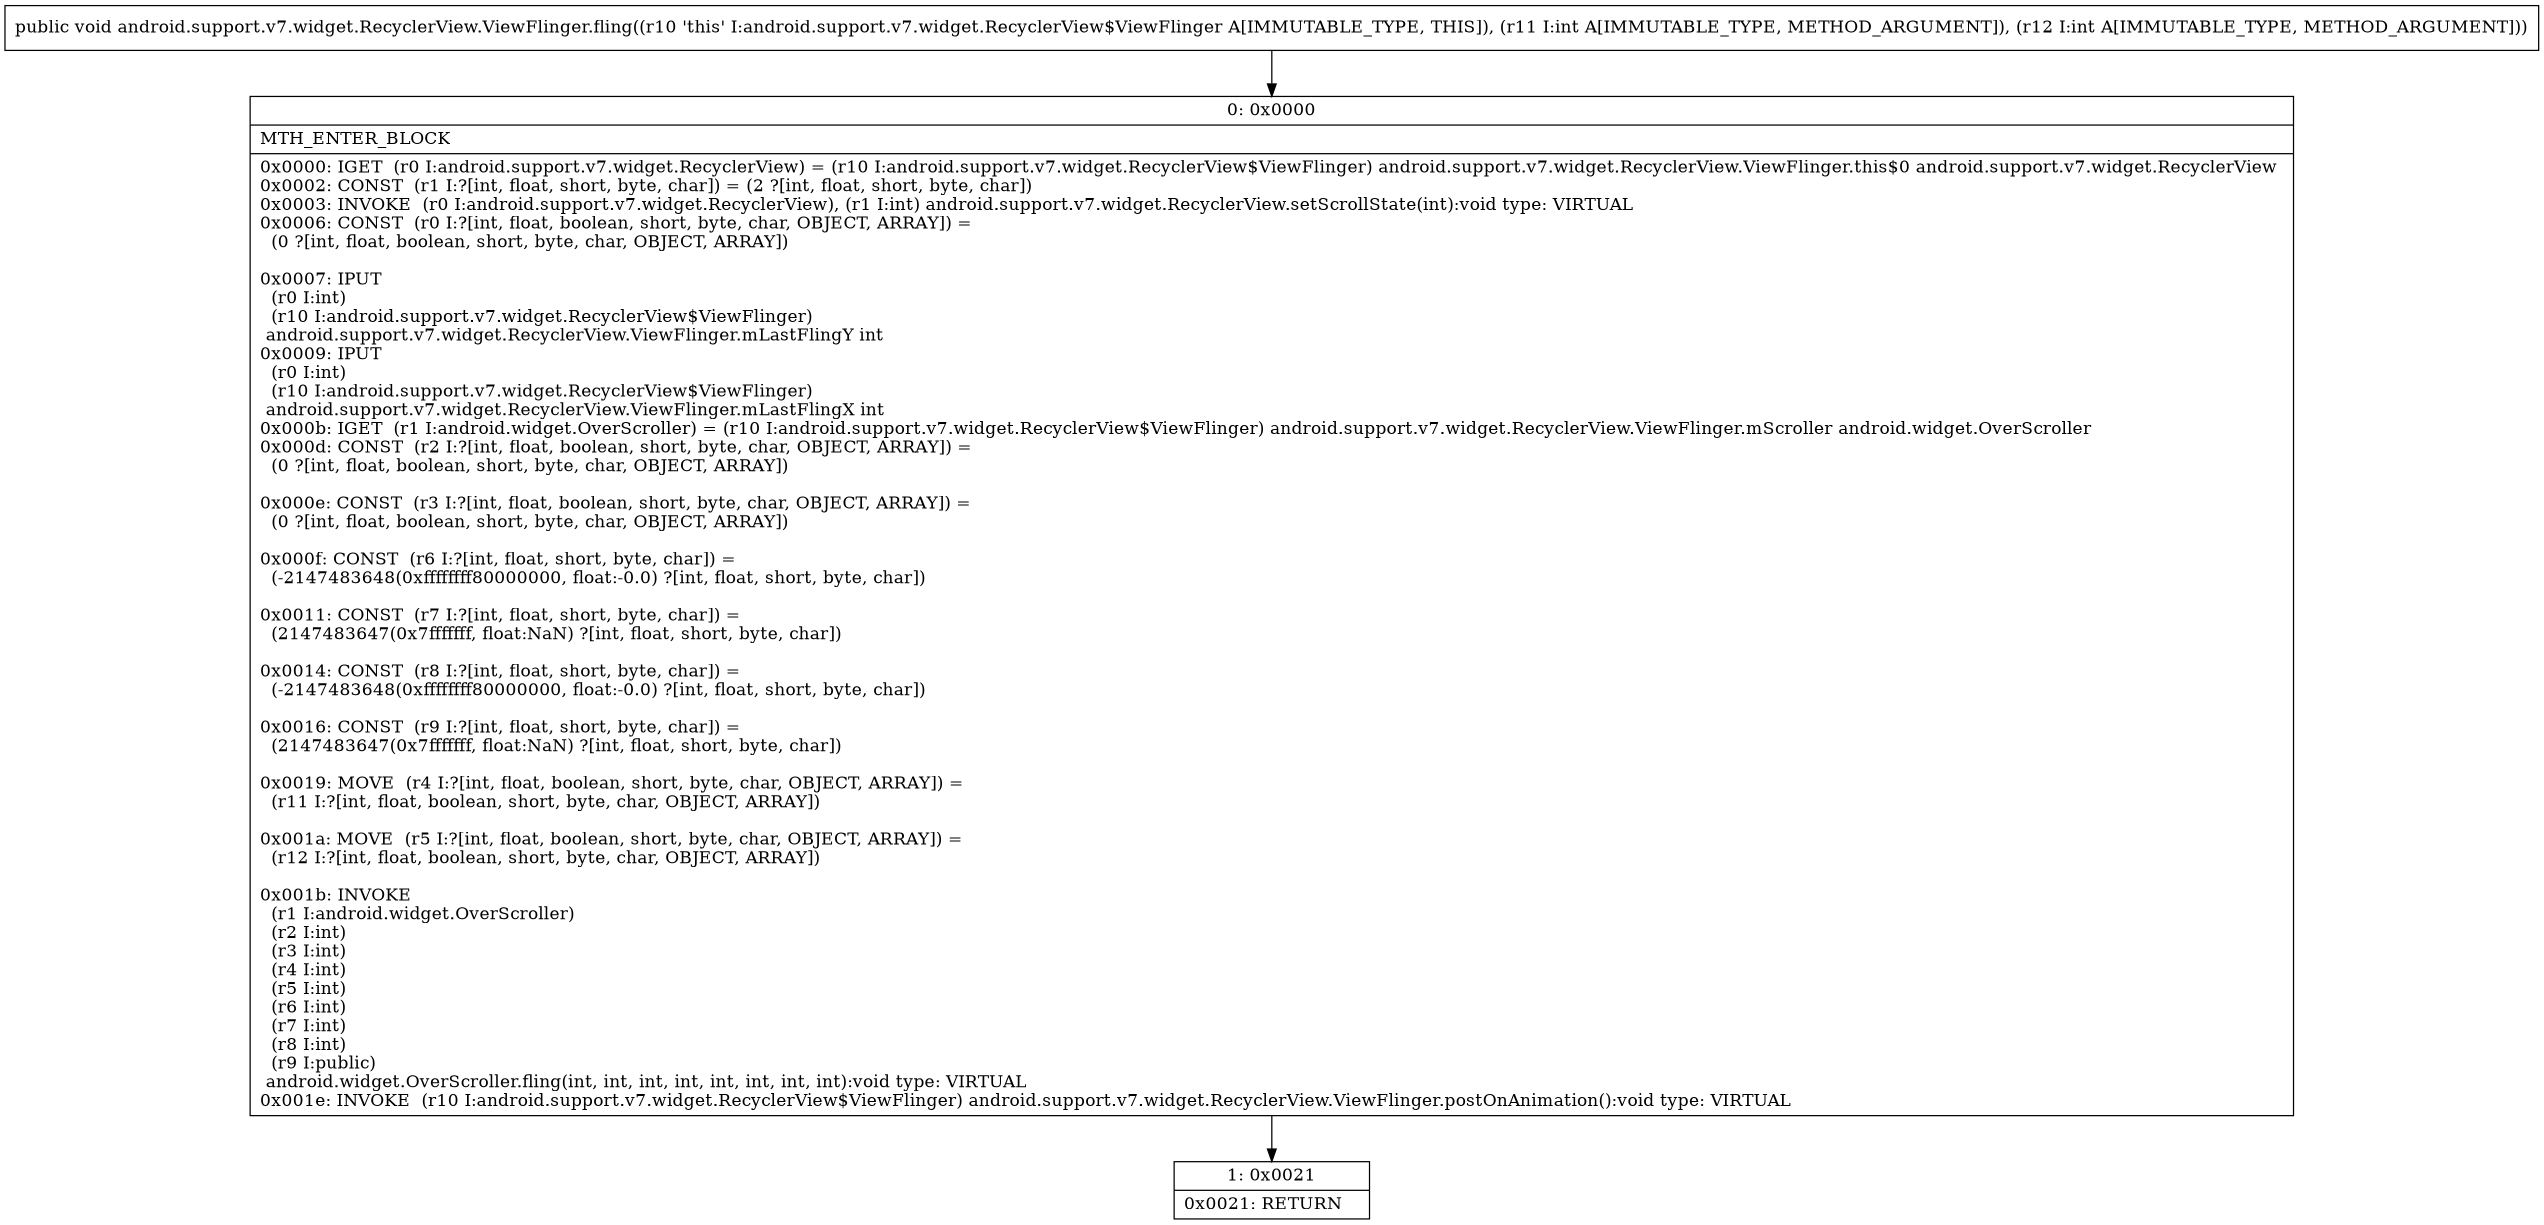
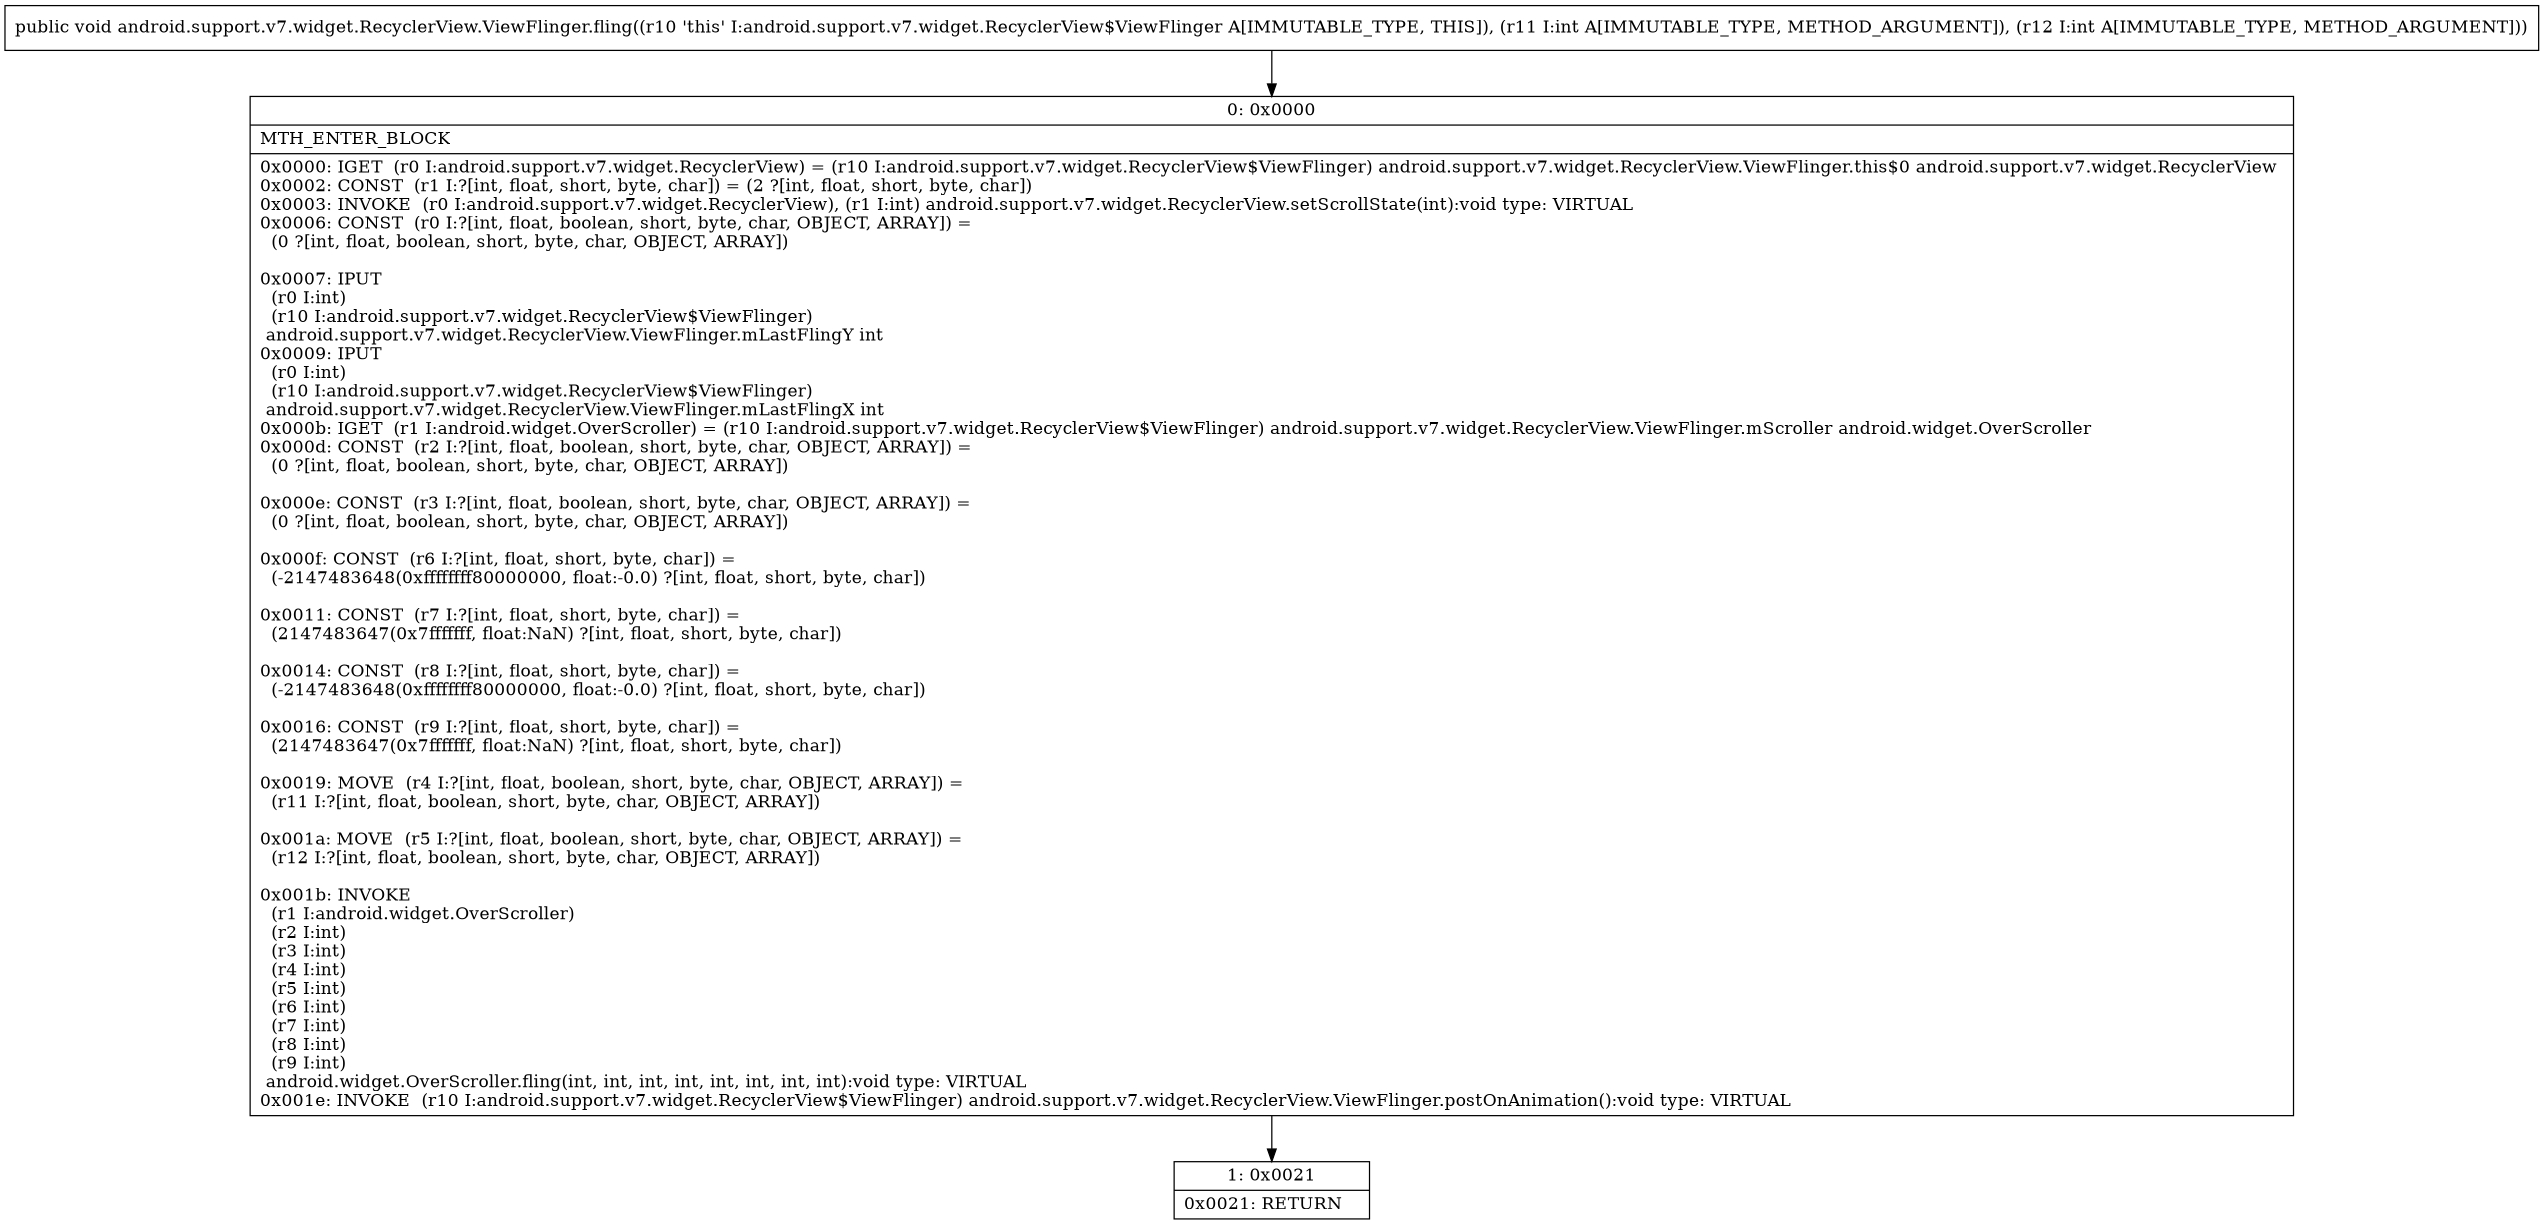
  digraph {
    node [shape=record]
-   n1 [label="{0\:\ 0x0000|MTH_ENTER_BLOCK\l|0x0000: IGET  (r0 I:android.support.v7.widget.RecyclerView) = (r10 I:android.support.v7.widget.RecyclerView$ViewFlinger) android.support.v7.widget.RecyclerView.ViewFlinger.this$0 android.support.v7.widget.RecyclerView \l0x0002: CONST  (r1 I:?[int, float, short, byte, char]) = (2 ?[int, float, short, byte, char]) \l0x0003: INVOKE  (r0 I:android.support.v7.widget.RecyclerView), (r1 I:int) android.support.v7.widget.RecyclerView.setScrollState(int):void type: VIRTUAL \l0x0006: CONST  (r0 I:?[int, float, boolean, short, byte, char, OBJECT, ARRAY]) = \l  (0 ?[int, float, boolean, short, byte, char, OBJECT, ARRAY])\l \l0x0007: IPUT  \l  (r0 I:int)\l  (r10 I:android.support.v7.widget.RecyclerView$ViewFlinger)\l android.support.v7.widget.RecyclerView.ViewFlinger.mLastFlingY int \l0x0009: IPUT  \l  (r0 I:int)\l  (r10 I:android.support.v7.widget.RecyclerView$ViewFlinger)\l android.support.v7.widget.RecyclerView.ViewFlinger.mLastFlingX int \l0x000b: IGET  (r1 I:android.widget.OverScroller) = (r10 I:android.support.v7.widget.RecyclerView$ViewFlinger) android.support.v7.widget.RecyclerView.ViewFlinger.mScroller android.widget.OverScroller \l0x000d: CONST  (r2 I:?[int, float, boolean, short, byte, char, OBJECT, ARRAY]) = \l  (0 ?[int, float, boolean, short, byte, char, OBJECT, ARRAY])\l \l0x000e: CONST  (r3 I:?[int, float, boolean, short, byte, char, OBJECT, ARRAY]) = \l  (0 ?[int, float, boolean, short, byte, char, OBJECT, ARRAY])\l \l0x000f: CONST  (r6 I:?[int, float, short, byte, char]) = \l  (\-2147483648(0xffffffff80000000, float:\-0.0) ?[int, float, short, byte, char])\l \l0x0011: CONST  (r7 I:?[int, float, short, byte, char]) = \l  (2147483647(0x7fffffff, float:NaN) ?[int, float, short, byte, char])\l \l0x0014: CONST  (r8 I:?[int, float, short, byte, char]) = \l  (\-2147483648(0xffffffff80000000, float:\-0.0) ?[int, float, short, byte, char])\l \l0x0016: CONST  (r9 I:?[int, float, short, byte, char]) = \l  (2147483647(0x7fffffff, float:NaN) ?[int, float, short, byte, char])\l \l0x0019: MOVE  (r4 I:?[int, float, boolean, short, byte, char, OBJECT, ARRAY]) = \l  (r11 I:?[int, float, boolean, short, byte, char, OBJECT, ARRAY])\l \l0x001a: MOVE  (r5 I:?[int, float, boolean, short, byte, char, OBJECT, ARRAY]) = \l  (r12 I:?[int, float, boolean, short, byte, char, OBJECT, ARRAY])\l \l0x001b: INVOKE  \l  (r1 I:android.widget.OverScroller)\l  (r2 I:int)\l  (r3 I:int)\l  (r4 I:int)\l  (r5 I:int)\l  (r6 I:int)\l  (r7 I:int)\l  (r8 I:int)\l  (r9 I:public)\l android.widget.OverScroller.fling(int, int, int, int, int, int, int, int):void type: VIRTUAL \l0x001e: INVOKE  (r10 I:android.support.v7.widget.RecyclerView$ViewFlinger) android.support.v7.widget.RecyclerView.ViewFlinger.postOnAnimation():void type: VIRTUAL \l}"]
+   n1 [label="{0\:\ 0x0000|MTH_ENTER_BLOCK\l|0x0000: IGET  (r0 I:android.support.v7.widget.RecyclerView) = (r10 I:android.support.v7.widget.RecyclerView$ViewFlinger) android.support.v7.widget.RecyclerView.ViewFlinger.this$0 android.support.v7.widget.RecyclerView \l0x0002: CONST  (r1 I:?[int, float, short, byte, char]) = (2 ?[int, float, short, byte, char]) \l0x0003: INVOKE  (r0 I:android.support.v7.widget.RecyclerView), (r1 I:int) android.support.v7.widget.RecyclerView.setScrollState(int):void type: VIRTUAL \l0x0006: CONST  (r0 I:?[int, float, boolean, short, byte, char, OBJECT, ARRAY]) = \l  (0 ?[int, float, boolean, short, byte, char, OBJECT, ARRAY])\l \l0x0007: IPUT  \l  (r0 I:int)\l  (r10 I:android.support.v7.widget.RecyclerView$ViewFlinger)\l android.support.v7.widget.RecyclerView.ViewFlinger.mLastFlingY int \l0x0009: IPUT  \l  (r0 I:int)\l  (r10 I:android.support.v7.widget.RecyclerView$ViewFlinger)\l android.support.v7.widget.RecyclerView.ViewFlinger.mLastFlingX int \l0x000b: IGET  (r1 I:android.widget.OverScroller) = (r10 I:android.support.v7.widget.RecyclerView$ViewFlinger) android.support.v7.widget.RecyclerView.ViewFlinger.mScroller android.widget.OverScroller \l0x000d: CONST  (r2 I:?[int, float, boolean, short, byte, char, OBJECT, ARRAY]) = \l  (0 ?[int, float, boolean, short, byte, char, OBJECT, ARRAY])\l \l0x000e: CONST  (r3 I:?[int, float, boolean, short, byte, char, OBJECT, ARRAY]) = \l  (0 ?[int, float, boolean, short, byte, char, OBJECT, ARRAY])\l \l0x000f: CONST  (r6 I:?[int, float, short, byte, char]) = \l  (\-2147483648(0xffffffff80000000, float:\-0.0) ?[int, float, short, byte, char])\l \l0x0011: CONST  (r7 I:?[int, float, short, byte, char]) = \l  (2147483647(0x7fffffff, float:NaN) ?[int, float, short, byte, char])\l \l0x0014: CONST  (r8 I:?[int, float, short, byte, char]) = \l  (\-2147483648(0xffffffff80000000, float:\-0.0) ?[int, float, short, byte, char])\l \l0x0016: CONST  (r9 I:?[int, float, short, byte, char]) = \l  (2147483647(0x7fffffff, float:NaN) ?[int, float, short, byte, char])\l \l0x0019: MOVE  (r4 I:?[int, float, boolean, short, byte, char, OBJECT, ARRAY]) = \l  (r11 I:?[int, float, boolean, short, byte, char, OBJECT, ARRAY])\l \l0x001a: MOVE  (r5 I:?[int, float, boolean, short, byte, char, OBJECT, ARRAY]) = \l  (r12 I:?[int, float, boolean, short, byte, char, OBJECT, ARRAY])\l \l0x001b: INVOKE  \l  (r1 I:android.widget.OverScroller)\l  (r2 I:int)\l  (r3 I:int)\l  (r4 I:int)\l  (r5 I:int)\l  (r6 I:int)\l  (r7 I:int)\l  (r8 I:int)\l  (r9 I:int)\l android.widget.OverScroller.fling(int, int, int, int, int, int, int, int):void type: VIRTUAL \l0x001e: INVOKE  (r10 I:android.support.v7.widget.RecyclerView$ViewFlinger) android.support.v7.widget.RecyclerView.ViewFlinger.postOnAnimation():void type: VIRTUAL \l}"]
    n2 [label="{1\:\ 0x0021|0x0021: RETURN   \l}"]
    n3 [label="{public void android.support.v7.widget.RecyclerView.ViewFlinger.fling((r10 'this' I:android.support.v7.widget.RecyclerView$ViewFlinger A[IMMUTABLE_TYPE, THIS]), (r11 I:int A[IMMUTABLE_TYPE, METHOD_ARGUMENT]), (r12 I:int A[IMMUTABLE_TYPE, METHOD_ARGUMENT])) }"]
    n1 -> n2
    n3 -> n1
  }
